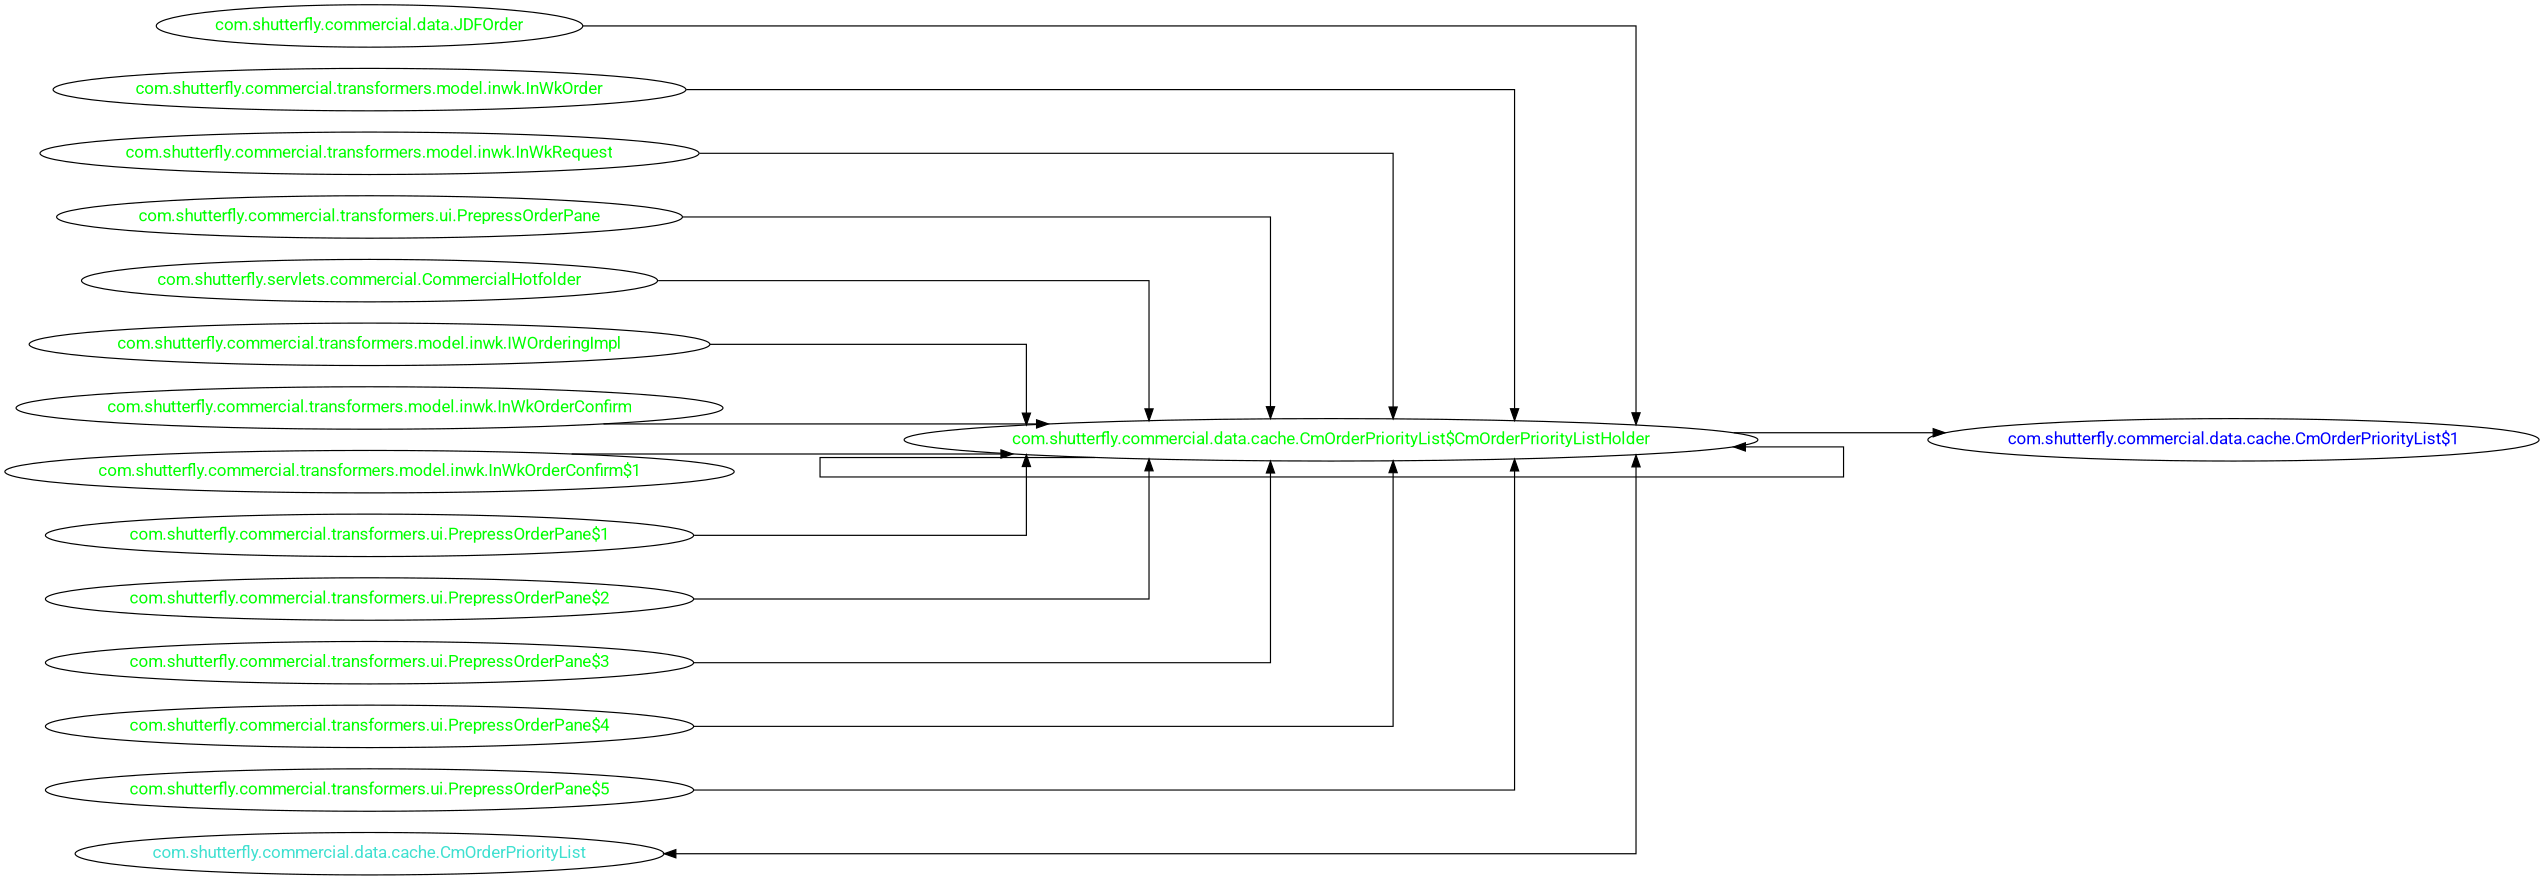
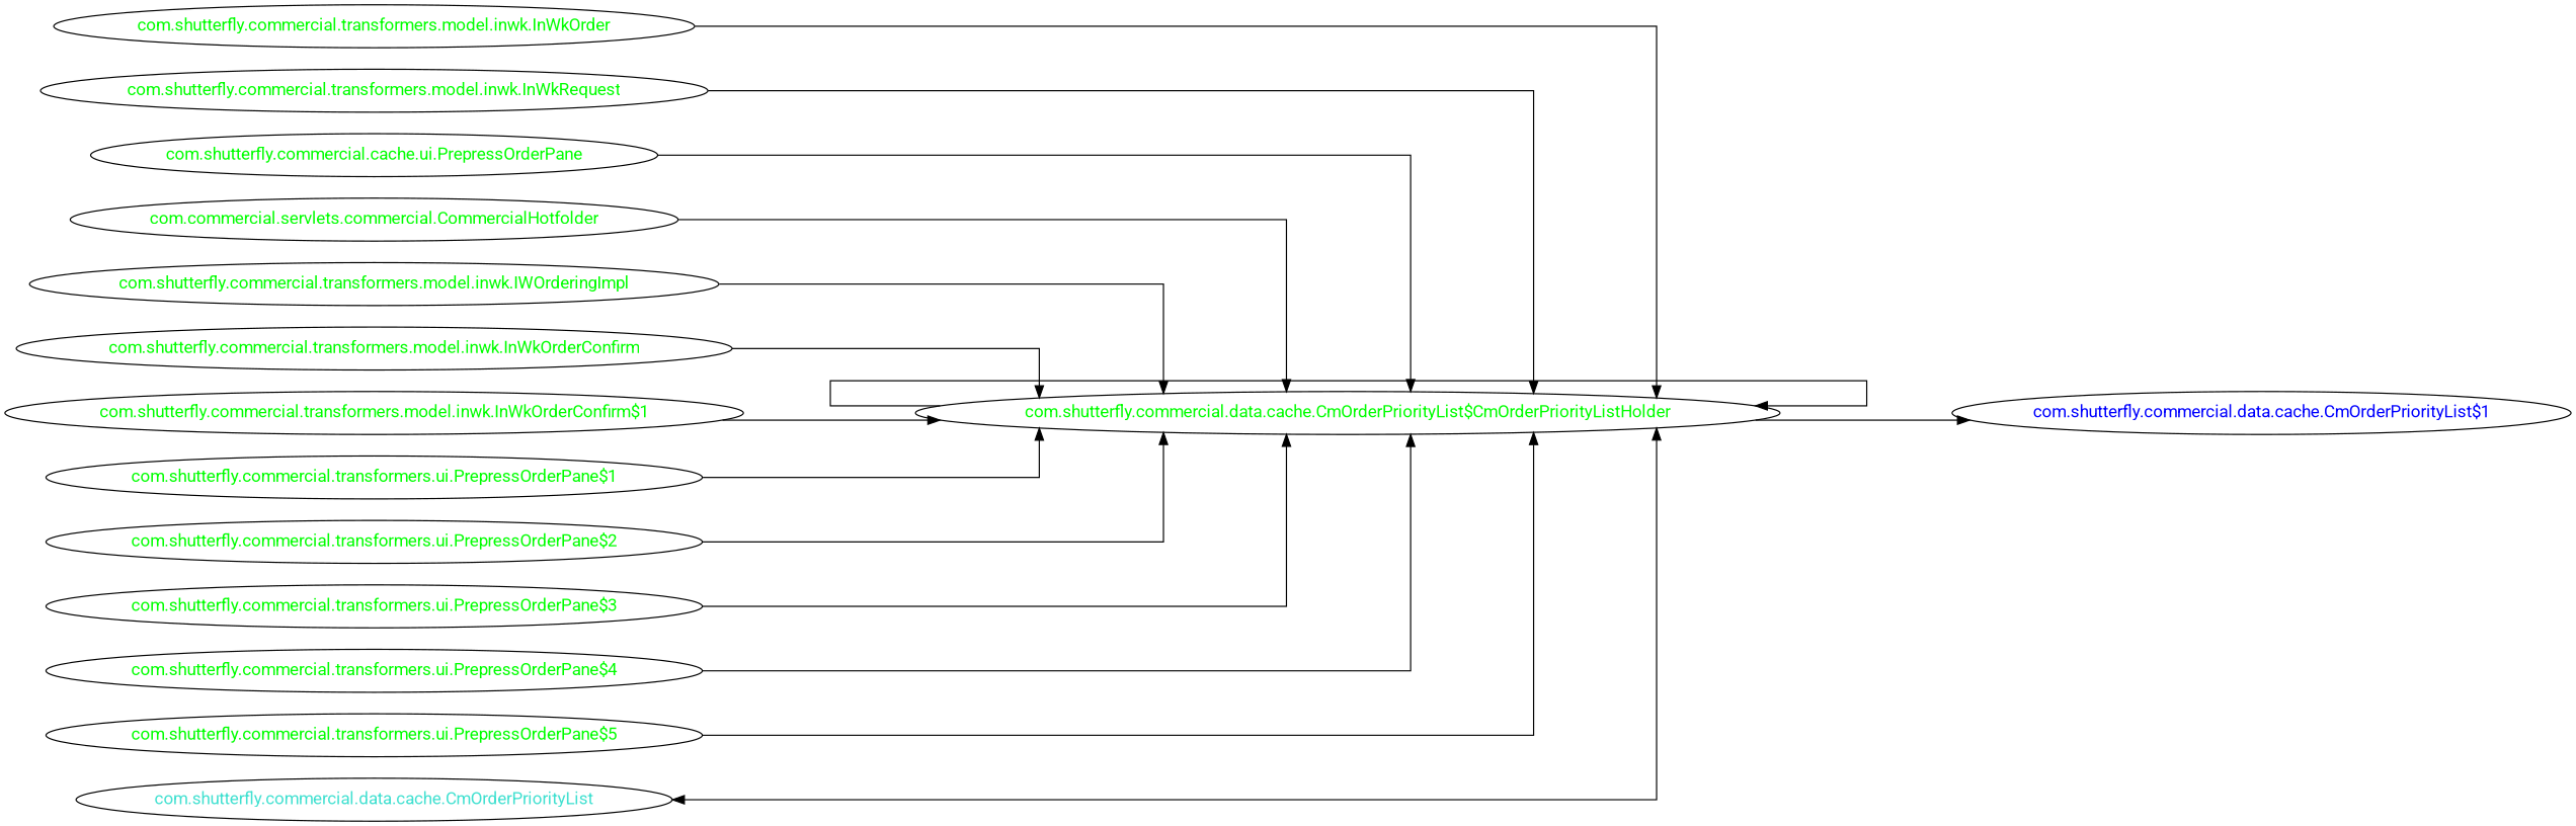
  digraph {
    concentrate=true
    fontname=Roboto
    rankdir=LR
    ranksep=2.0
    splines=ortho
    node [fontcolor=green fontname=Roboto]
    edge [fontname=Roboto]
    "com.shutterfly.commercial.data.cache.CmOrderPriorityList$CmOrderPriorityListHolder"
    "com.shutterfly.commercial.data.cache.CmOrderPriorityList$1" [fontcolor=blue]
-   "com.shutterfly.commercial.data.JDFOrder"
    "com.shutterfly.commercial.transformers.model.inwk.InWkOrder"
    "com.shutterfly.commercial.transformers.model.inwk.InWkRequest"
-   "com.shutterfly.commercial.transformers.ui.PrepressOrderPane"
-   "com.shutterfly.servlets.commercial.CommercialHotfolder"
+   "com.shutterfly.commercial.transformers.ui.PrepressOrderPane" [label="com.shutterfly.commercial.cache.ui.PrepressOrderPane"]
+   "com.shutterfly.servlets.commercial.CommercialHotfolder" [label="com.commercial.servlets.commercial.CommercialHotfolder"]
    "com.shutterfly.commercial.transformers.model.inwk.IWOrderingImpl"
    "com.shutterfly.commercial.transformers.model.inwk.InWkOrderConfirm"
    "com.shutterfly.commercial.transformers.model.inwk.InWkOrderConfirm$1"
    "com.shutterfly.commercial.transformers.ui.PrepressOrderPane$1"
    "com.shutterfly.commercial.transformers.ui.PrepressOrderPane$2"
    "com.shutterfly.commercial.transformers.ui.PrepressOrderPane$3"
    "com.shutterfly.commercial.transformers.ui.PrepressOrderPane$4"
    "com.shutterfly.commercial.transformers.ui.PrepressOrderPane$5"
    "com.shutterfly.commercial.data.cache.CmOrderPriorityList" [fontcolor=turquoise]
    "com.shutterfly.commercial.data.cache.CmOrderPriorityList$CmOrderPriorityListHolder" -> "com.shutterfly.commercial.data.cache.CmOrderPriorityList$CmOrderPriorityListHolder"
    "com.shutterfly.commercial.data.cache.CmOrderPriorityList$CmOrderPriorityListHolder" -> "com.shutterfly.commercial.data.cache.CmOrderPriorityList$1"
-   "com.shutterfly.commercial.data.JDFOrder" -> "com.shutterfly.commercial.data.cache.CmOrderPriorityList$CmOrderPriorityListHolder"
    "com.shutterfly.commercial.transformers.model.inwk.InWkOrder" -> "com.shutterfly.commercial.data.cache.CmOrderPriorityList$CmOrderPriorityListHolder"
    "com.shutterfly.commercial.transformers.model.inwk.InWkRequest" -> "com.shutterfly.commercial.data.cache.CmOrderPriorityList$CmOrderPriorityListHolder"
    "com.shutterfly.commercial.transformers.ui.PrepressOrderPane" -> "com.shutterfly.commercial.data.cache.CmOrderPriorityList$CmOrderPriorityListHolder"
    "com.shutterfly.servlets.commercial.CommercialHotfolder" -> "com.shutterfly.commercial.data.cache.CmOrderPriorityList$CmOrderPriorityListHolder"
    "com.shutterfly.commercial.transformers.model.inwk.IWOrderingImpl" -> "com.shutterfly.commercial.data.cache.CmOrderPriorityList$CmOrderPriorityListHolder"
    "com.shutterfly.commercial.transformers.model.inwk.InWkOrderConfirm" -> "com.shutterfly.commercial.data.cache.CmOrderPriorityList$CmOrderPriorityListHolder"
    "com.shutterfly.commercial.transformers.model.inwk.InWkOrderConfirm$1" -> "com.shutterfly.commercial.data.cache.CmOrderPriorityList$CmOrderPriorityListHolder"
    "com.shutterfly.commercial.transformers.ui.PrepressOrderPane$1" -> "com.shutterfly.commercial.data.cache.CmOrderPriorityList$CmOrderPriorityListHolder"
    "com.shutterfly.commercial.transformers.ui.PrepressOrderPane$2" -> "com.shutterfly.commercial.data.cache.CmOrderPriorityList$CmOrderPriorityListHolder"
    "com.shutterfly.commercial.transformers.ui.PrepressOrderPane$3" -> "com.shutterfly.commercial.data.cache.CmOrderPriorityList$CmOrderPriorityListHolder"
    "com.shutterfly.commercial.transformers.ui.PrepressOrderPane$4" -> "com.shutterfly.commercial.data.cache.CmOrderPriorityList$CmOrderPriorityListHolder"
    "com.shutterfly.commercial.transformers.ui.PrepressOrderPane$5" -> "com.shutterfly.commercial.data.cache.CmOrderPriorityList$CmOrderPriorityListHolder"
    "com.shutterfly.commercial.data.cache.CmOrderPriorityList" -> "com.shutterfly.commercial.data.cache.CmOrderPriorityList$CmOrderPriorityListHolder" [dir=both]
  }
